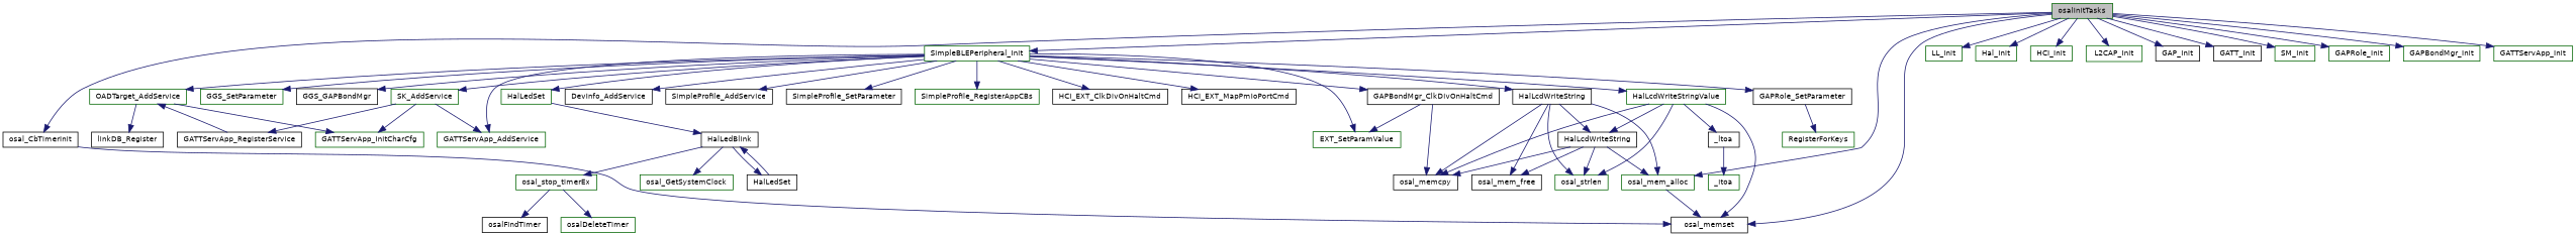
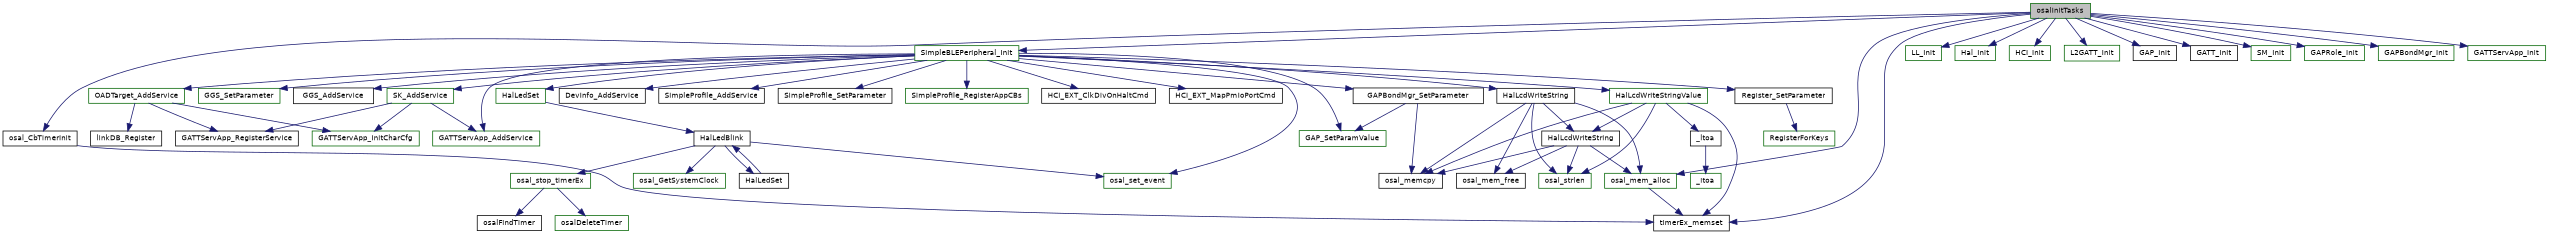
  digraph {
    rankdir=TB
    node [color=darkgreen fillcolor=white fontname=Helvetica fontsize=10 shape=record style=filled]
    edge [color=midnightblue fontname=Helvetica fontsize=10 labelfontname=Helvetica labelfontsize=10 style=solid]
    n1 [fillcolor=grey75 fontcolor=black height=0.2 label=osalInitTasks width=0.4]
    n2 [height=0.2 label=osal_mem_alloc width=0.4]
-   n3 [color=black height=0.2 label=osal_memset width=0.4]
+   n3 [color=black height=0.2 label=timerEx_memset width=0.4]
    n4 [height=0.2 label=LL_Init width=0.4]
    n5 [height=0.2 label=Hal_Init width=0.4]
    n6 [height=0.2 label=HCI_Init width=0.4]
    n7 [color=black height=0.2 label=osal_CbTimerInit width=0.4]
-   n8 [height=0.2 label=L2CAP_Init width=0.4]
+   n8 [height=0.2 label=L2GATT_Init width=0.4]
    n9 [color=black height=0.2 label=GAP_Init width=0.4]
    n10 [color=black height=0.2 label=GATT_Init width=0.4]
    n11 [height=0.2 label=SM_Init width=0.4]
    n12 [height=0.2 label=GAPRole_Init width=0.4]
    n13 [height=0.2 label=GAPBondMgr_Init width=0.4]
    n14 [height=0.2 label=GATTServApp_Init width=0.4]
    n15 [height=0.2 label=SimpleBLEPeripheral_Init width=0.4]
-   n16 [height=0.2 label=EXT_SetParamValue width=0.4]
-   n17 [color=black height=0.2 label=GAPRole_SetParameter width=0.4]
+   n16 [height=0.2 label=GAP_SetParamValue width=0.4]
+   n17 [color=black height=0.2 label=Register_SetParameter width=0.4]
    n18 [height=0.2 label=GGS_SetParameter width=0.4]
-   n19 [color=black height=0.2 label=GAPBondMgr_ClkDivOnHaltCmd width=0.4]
-   n20 [color=black height=0.2 label=GGS_GAPBondMgr width=0.4]
+   n19 [color=black height=0.2 label=GAPBondMgr_SetParameter width=0.4]
+   n20 [color=black height=0.2 label=GGS_AddService width=0.4]
    n21 [height=0.2 label=GATTServApp_AddService width=0.4]
    n22 [color=black height=0.2 label=DevInfo_AddService width=0.4]
    n23 [color=black height=0.2 label=SimpleProfile_AddService width=0.4]
    n24 [height=0.2 label=OADTarget_AddService width=0.4]
    n25 [color=black height=0.2 label=SimpleProfile_SetParameter width=0.4]
    n26 [height=0.2 label=SK_AddService width=0.4]
    n27 [height=0.2 label=HalLedSet width=0.4]
+   n28 [height=0.2 label=osal_set_event width=0.4]
    n29 [height=0.2 label=HalLcdWriteStringValue width=0.4]
    n30 [color=black height=0.2 label=HalLcdWriteString width=0.4]
    n31 [height=0.2 label=SimpleProfile_RegisterAppCBs width=0.4]
    n32 [color=black height=0.2 label=HCI_EXT_ClkDivOnHaltCmd width=0.4]
    n33 [color=black height=0.2 label=HCI_EXT_MapPmIoPortCmd width=0.4]
    n34 [height=0.2 label=RegisterForKeys width=0.4]
    n35 [color=black height=0.2 label=osal_memcpy width=0.4]
    n36 [height=0.2 label=GATTServApp_InitCharCfg width=0.4]
    n37 [color=black height=0.2 label=linkDB_Register width=0.4]
    n38 [color=black height=0.2 label=GATTServApp_RegisterService width=0.4]
    n39 [color=black height=0.2 label=HalLedBlink width=0.4]
    n40 [height=0.2 label=osal_strlen width=0.4]
    n41 [color=black height=0.2 label=_ltoa width=0.4]
    n42 [color=black height=0.2 label=HalLcdWriteString width=0.4]
    n43 [color=black height=0.2 label=osal_mem_free width=0.4]
    n44 [height=0.2 label=osal_GetSystemClock width=0.4]
    n45 [height=0.2 label=osal_stop_timerEx width=0.4]
    n46 [color=black height=0.2 label=HalLedSet width=0.4]
    n47 [color=black height=0.2 label=osalFindTimer width=0.4]
    n48 [height=0.2 label=osalDeleteTimer width=0.4]
    n49 [height=0.2 label=_itoa width=0.4]
    n1 -> n2
    n1 -> n3
    n1 -> n4
    n1 -> n5
    n1 -> n6
    n1 -> n7
    n1 -> n8
    n1 -> n9
    n1 -> n10
    n1 -> n11
    n1 -> n12
    n1 -> n13
    n1 -> n14
    n1 -> n15
    n2 -> n3
    n7 -> n3
    n15 -> n16
    n15 -> n17
    n15 -> n18
    n15 -> n19
    n15 -> n20
    n15 -> n21
    n15 -> n22
    n15 -> n23
    n15 -> n24
    n15 -> n25
    n15 -> n26
    n15 -> n27
+   n15 -> n28
    n15 -> n29
    n15 -> n30
    n15 -> n31
    n15 -> n32
    n15 -> n33
    n17 -> n34
    n19 -> n16
    n19 -> n35
    n24 -> n36
    n24 -> n37
-   n38 -> n24
+   n24 -> n38
    n26 -> n21
    n26 -> n36
    n26 -> n38
    n27 -> n39
    n29 -> n3
    n29 -> n35
    n29 -> n40
    n29 -> n41
    n29 -> n42
    n30 -> n2
    n30 -> n35
    n30 -> n40
    n30 -> n42
    n30 -> n43
+   n39 -> n28
    n39 -> n44
    n39 -> n45
    n39 -> n46
    n41 -> n49
    n42 -> n2
    n42 -> n35
    n42 -> n40
    n42 -> n43
    n45 -> n47
    n45 -> n48
    n46 -> n39
  }
